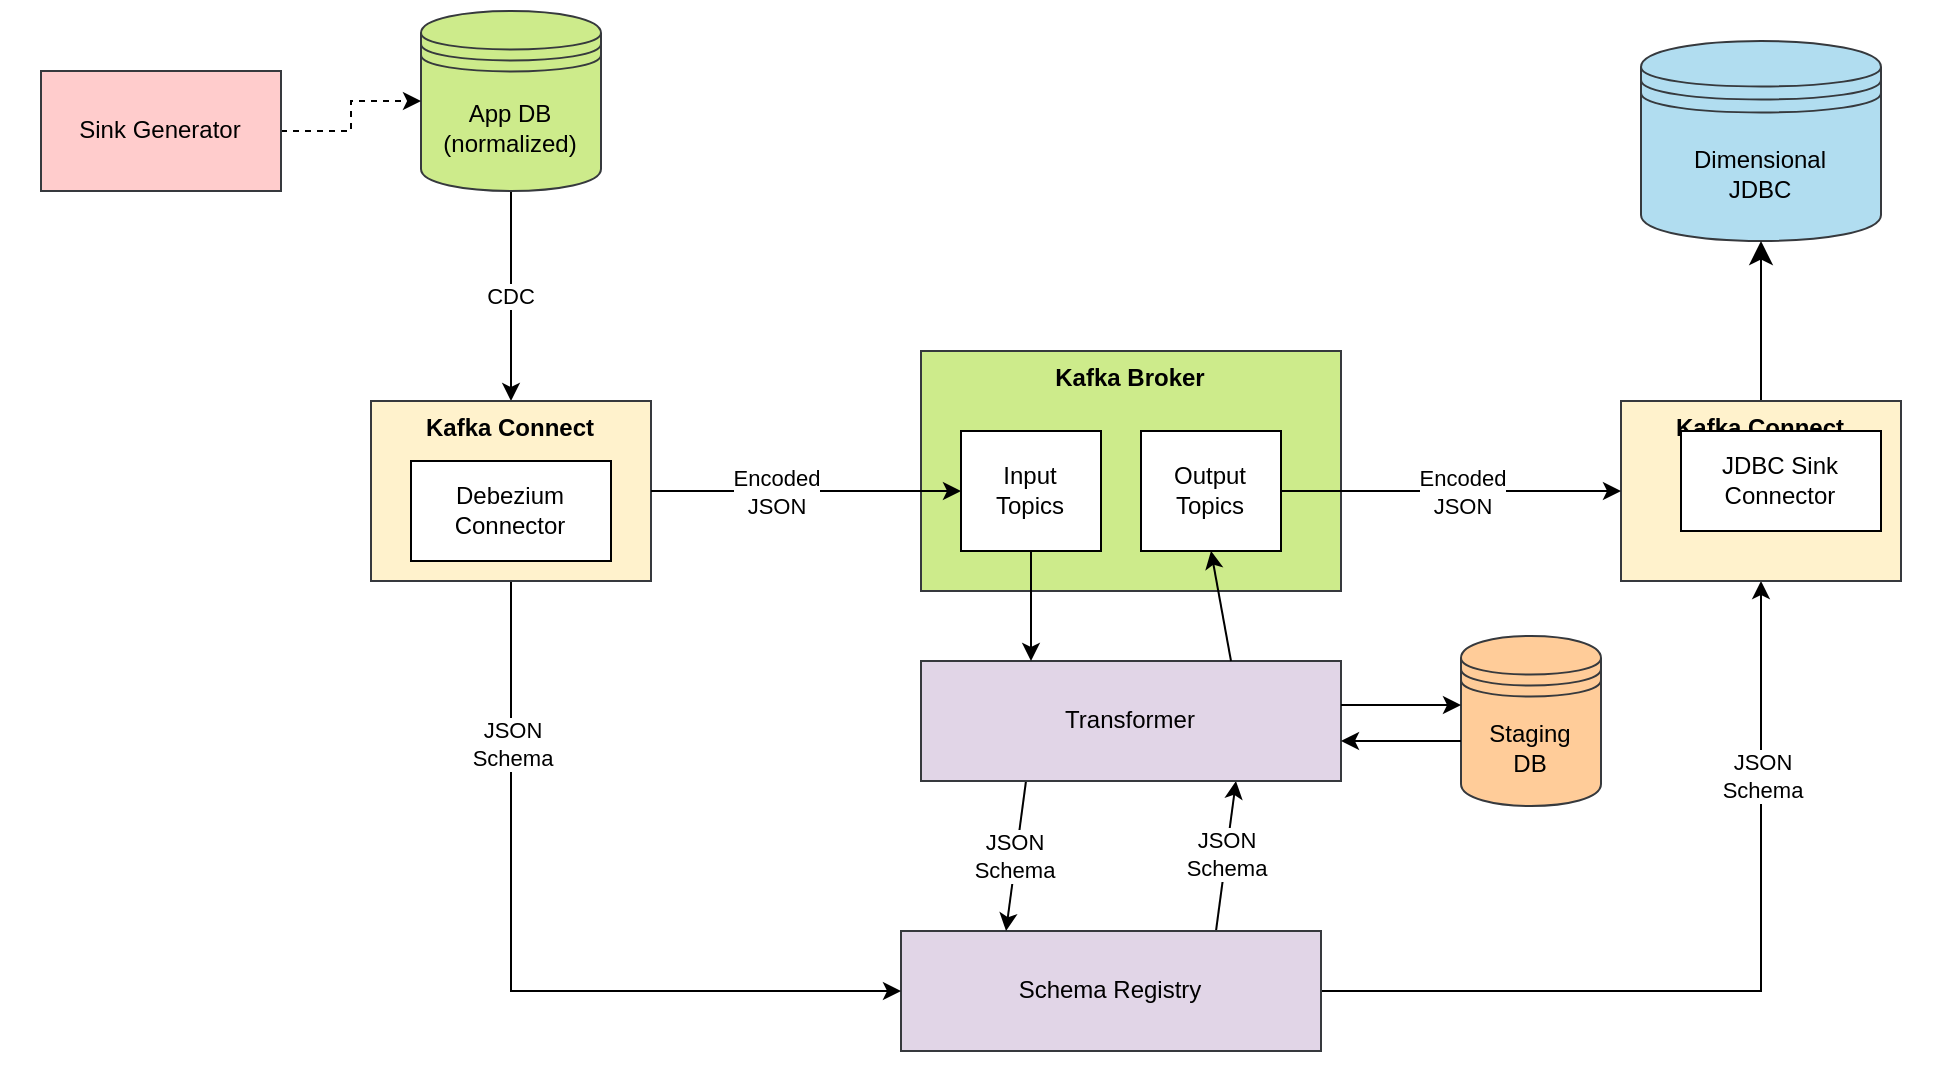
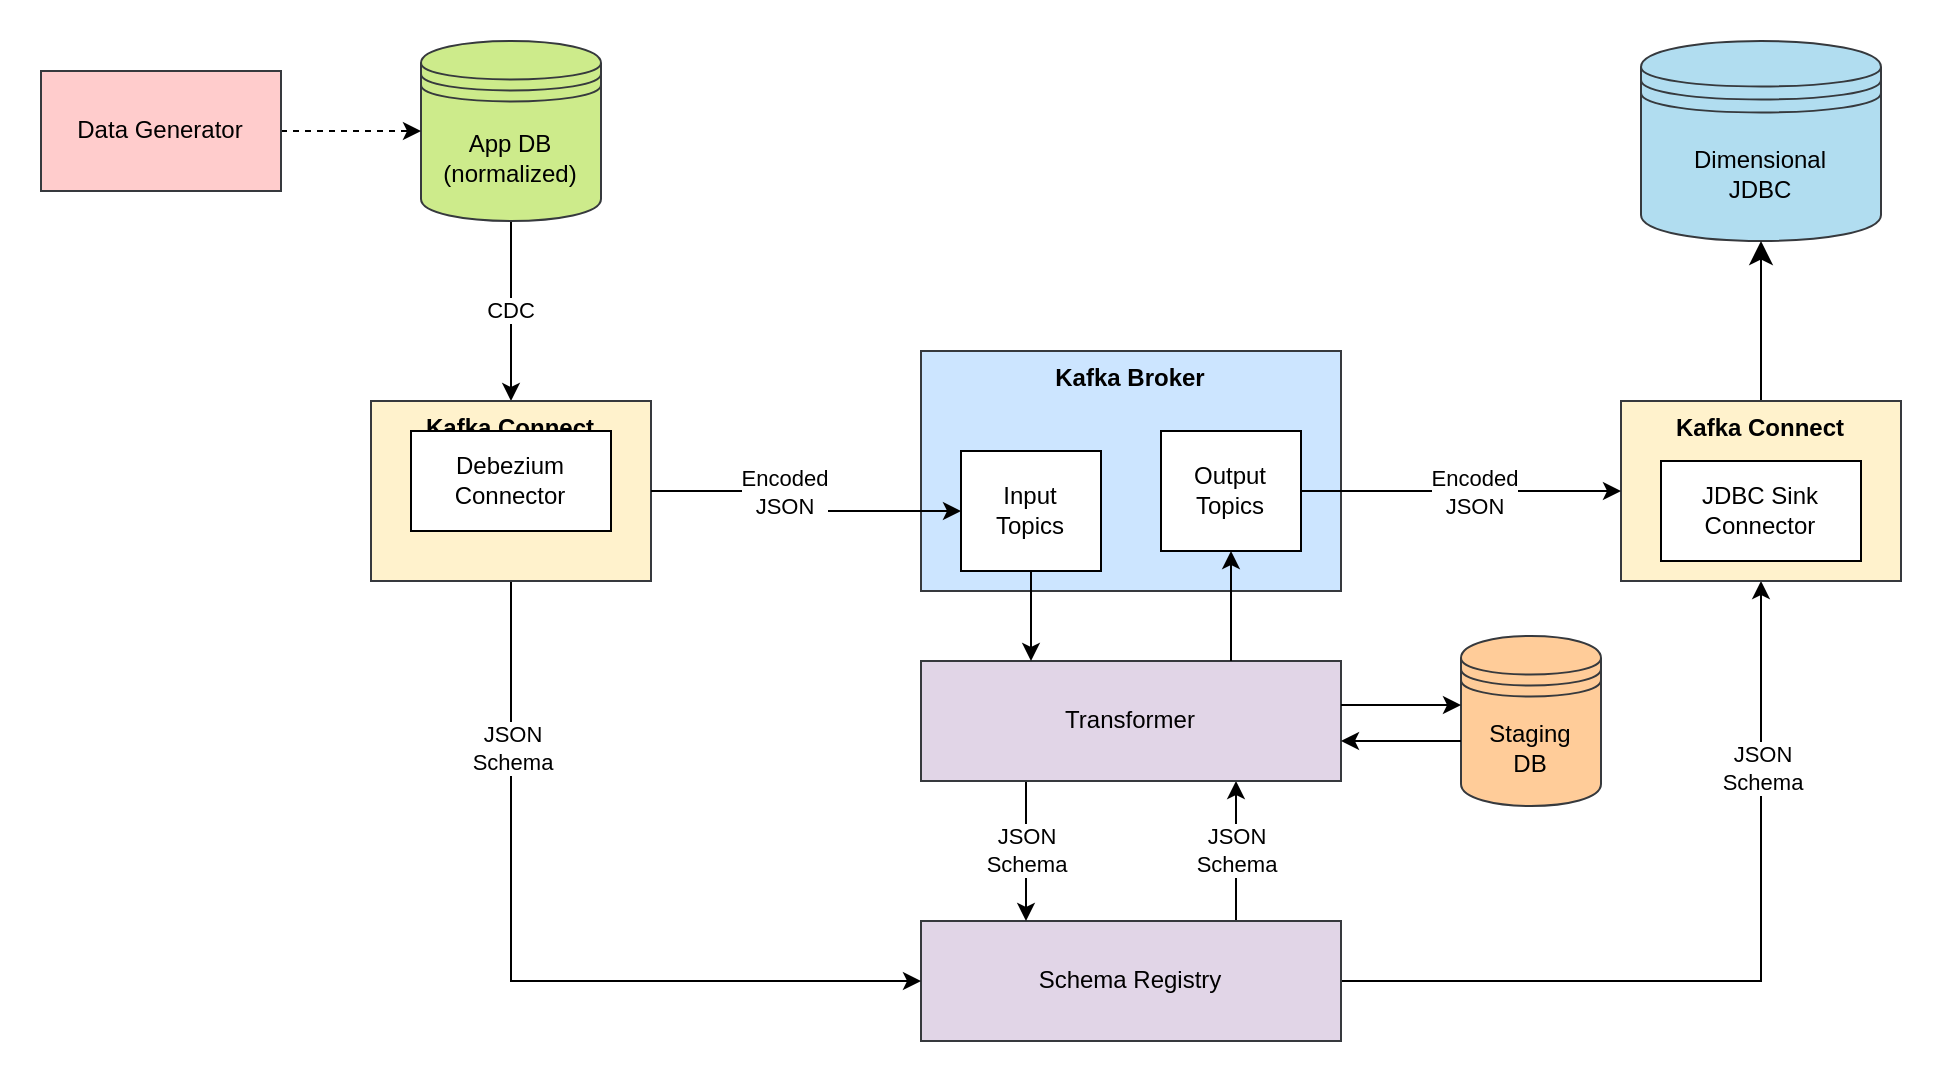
  <mxCell id="0" />
  <mxCell id="1" parent="0" />
  <mxCell id="2" value="CDC" style="edgeStyle=orthogonalEdgeStyle;rounded=0;orthogonalLoop=1;jettySize=auto;html=1;exitX=0.5;exitY=1;exitDx=0;exitDy=0;startArrow=none;startFill=0;" edge="1" parent="1" source="3" target="20"><mxGeometry relative="1" as="geometry" /></mxCell>
- <mxCell id="3" value="App DB&lt;br&gt;(normalized)" style="shape=datastore;whiteSpace=wrap;html=1;fillColor=#cdeb8b;strokeColor=#36393d;" vertex="1" parent="1"><mxGeometry x="210" y="5" width="90" height="90" as="geometry" /></mxCell>
+ <mxCell id="3" value="App DB&lt;br&gt;(normalized)" style="shape=datastore;whiteSpace=wrap;html=1;fillColor=#cdeb8b;strokeColor=#36393d;" vertex="1" parent="1"><mxGeometry x="210" y="20" width="90" height="90" as="geometry" /></mxCell>
  <mxCell id="4" value="Dimensional&lt;br&gt;JDBC" style="shape=datastore;whiteSpace=wrap;html=1;fillColor=#b1ddf0;strokeColor=#36393D;" vertex="1" parent="1"><mxGeometry x="820" y="20" width="120" height="100" as="geometry" /></mxCell>
  <mxCell id="5" value="JSON&lt;br&gt;Schema" style="edgeStyle=none;jumpStyle=line;orthogonalLoop=1;jettySize=auto;html=1;exitX=0.75;exitY=0;exitDx=0;exitDy=0;entryX=0.75;entryY=1;entryDx=0;entryDy=0;startArrow=none;startFill=0;endArrow=classic;endFill=1;" edge="1" parent="1" source="8" target="13"><mxGeometry relative="1" as="geometry" /></mxCell>
  <mxCell id="6" style="edgeStyle=orthogonalEdgeStyle;rounded=0;jumpStyle=line;orthogonalLoop=1;jettySize=auto;html=1;exitX=1;exitY=0.5;exitDx=0;exitDy=0;startArrow=none;startFill=0;endArrow=classic;endFill=1;endSize=6;" edge="1" parent="1" source="8" target="22"><mxGeometry relative="1" as="geometry" /></mxCell>
  <mxCell id="7" value="JSON&lt;br&gt;Schema" style="edgeLabel;html=1;align=center;verticalAlign=middle;resizable=0;points=[];" vertex="1" connectable="0" parent="6"><mxGeometry x="0.545" y="1" relative="1" as="geometry"><mxPoint x="1" as="offset" /></mxGeometry></mxCell>
- <mxCell id="8" value="Schema Registry" style="rounded=0;whiteSpace=wrap;html=1;fillColor=#e1d5e7;strokeColor=#36393D;" vertex="1" parent="1"><mxGeometry x="450" y="465" width="210" height="60" as="geometry" /></mxCell>
+ <mxCell id="8" value="Schema Registry" style="rounded=0;whiteSpace=wrap;html=1;fillColor=#e1d5e7;strokeColor=#36393D;" vertex="1" parent="1"><mxGeometry x="460" y="460" width="210" height="60" as="geometry" /></mxCell>
  <mxCell id="9" style="edgeStyle=orthogonalEdgeStyle;rounded=0;orthogonalLoop=1;jettySize=auto;html=1;exitX=1;exitY=0.5;exitDx=0;exitDy=0;startArrow=none;startFill=0;dashed=1;" edge="1" parent="1" source="10" target="3"><mxGeometry relative="1" as="geometry" /></mxCell>
- <mxCell id="10" value="Sink Generator" style="rounded=0;whiteSpace=wrap;html=1;fillColor=#ffcccc;strokeColor=#36393d;" vertex="1" parent="1"><mxGeometry x="20" y="35" width="120" height="60" as="geometry" /></mxCell>
+ <mxCell id="10" value="Data Generator" style="rounded=0;whiteSpace=wrap;html=1;fillColor=#ffcccc;strokeColor=#36393d;" vertex="1" parent="1"><mxGeometry x="20" y="35" width="120" height="60" as="geometry" /></mxCell>
  <mxCell id="11" value="" style="group;fillColor=#cce5ff;strokeColor=#36393d;container=0;" vertex="1" connectable="0" parent="1"><mxGeometry x="460" y="175" width="210" height="120" as="geometry" /></mxCell>
  <mxCell id="12" value="JSON&lt;br&gt;Schema" style="edgeStyle=none;jumpStyle=line;orthogonalLoop=1;jettySize=auto;html=1;exitX=0.25;exitY=1;exitDx=0;exitDy=0;entryX=0.25;entryY=0;entryDx=0;entryDy=0;startArrow=none;startFill=0;endArrow=classic;endFill=1;" edge="1" parent="1" source="13" target="8"><mxGeometry relative="1" as="geometry" /></mxCell>
  <mxCell id="13" value="Transformer" style="rounded=0;whiteSpace=wrap;html=1;fillColor=#e1d5e7;strokeColor=#36393d;" vertex="1" parent="1"><mxGeometry x="460" y="330" width="210" height="60" as="geometry" /></mxCell>
  <mxCell id="14" value="Staging&lt;br&gt;DB" style="shape=datastore;whiteSpace=wrap;html=1;fillColor=#ffcc99;strokeColor=#36393d;" vertex="1" parent="1"><mxGeometry x="730" y="317.5" width="70" height="85" as="geometry" /></mxCell>
  <mxCell id="15" value="" style="endArrow=classic;html=1;jumpStyle=line;" edge="1" parent="1"><mxGeometry width="50" height="50" relative="1" as="geometry"><mxPoint x="670" y="352" as="sourcePoint" /><mxPoint x="730" y="352" as="targetPoint" /></mxGeometry></mxCell>
  <mxCell id="16" value="" style="endArrow=none;html=1;jumpStyle=line;startArrow=classic;startFill=1;endFill=0;" edge="1" parent="1"><mxGeometry width="50" height="50" relative="1" as="geometry"><mxPoint x="670" y="370" as="sourcePoint" /><mxPoint x="730" y="370" as="targetPoint" /></mxGeometry></mxCell>
  <mxCell id="17" style="edgeStyle=none;jumpStyle=line;orthogonalLoop=1;jettySize=auto;html=1;exitX=0.5;exitY=0;exitDx=0;exitDy=0;entryX=0.5;entryY=1;entryDx=0;entryDy=0;startArrow=none;startFill=0;endArrow=classic;endFill=1;endSize=9;" edge="1" parent="1" source="22" target="4"><mxGeometry relative="1" as="geometry" /></mxCell>
  <mxCell id="18" style="edgeStyle=orthogonalEdgeStyle;jumpStyle=line;orthogonalLoop=1;jettySize=auto;html=1;exitX=0.5;exitY=1;exitDx=0;exitDy=0;entryX=0;entryY=0.5;entryDx=0;entryDy=0;startArrow=none;startFill=0;endArrow=classic;endFill=1;endSize=6;rounded=0;" edge="1" parent="1" source="20" target="8"><mxGeometry relative="1" as="geometry" /></mxCell>
  <mxCell id="19" value="JSON&lt;br&gt;Schema" style="edgeLabel;html=1;align=center;verticalAlign=middle;resizable=0;points=[];" vertex="1" connectable="0" parent="18"><mxGeometry x="-0.104" relative="1" as="geometry"><mxPoint y="-98" as="offset" /></mxGeometry></mxCell>
  <mxCell id="20" value="&lt;b&gt;Kafka Connect&lt;/b&gt;" style="rounded=0;whiteSpace=wrap;html=1;verticalAlign=top;fillColor=#fff2cc;strokeColor=#36393D;" vertex="1" parent="1"><mxGeometry x="185" y="200" width="140" height="90" as="geometry" /></mxCell>
- <mxCell id="21" value="Debezium&lt;br&gt;Connector" style="rounded=0;whiteSpace=wrap;html=1;" vertex="1" parent="1"><mxGeometry x="205" y="230" width="100" height="50" as="geometry" /></mxCell>
+ <mxCell id="21" value="Debezium&lt;br&gt;Connector" style="rounded=0;whiteSpace=wrap;html=1;" vertex="1" parent="1"><mxGeometry x="205" y="215" width="100" height="50" as="geometry" /></mxCell>
  <mxCell id="22" value="&lt;b&gt;Kafka Connect&lt;/b&gt;" style="rounded=0;whiteSpace=wrap;html=1;verticalAlign=top;fillColor=#fff2cc;strokeColor=#36393D;" vertex="1" parent="1"><mxGeometry x="810" y="200" width="140" height="90" as="geometry" /></mxCell>
- <mxCell id="23" value="JDBC Sink&lt;br&gt;Connector" style="rounded=0;whiteSpace=wrap;html=1;" vertex="1" parent="1"><mxGeometry x="840" y="215" width="100" height="50" as="geometry" /></mxCell>
- <mxCell id="24" value="&lt;b&gt;Kafka Broker&lt;/b&gt;" style="rounded=0;whiteSpace=wrap;html=1;verticalAlign=top;fillColor=#cdeb8b;strokeColor=#36393d;" vertex="1" parent="1"><mxGeometry x="460" y="175" width="210" height="120" as="geometry" /></mxCell>
- <mxCell id="25" value="Input&lt;br&gt;Topics" style="rounded=0;whiteSpace=wrap;html=1;" vertex="1" parent="1"><mxGeometry x="480" y="215" width="70" height="60" as="geometry" /></mxCell>
- <mxCell id="26" value="Output Topics" style="rounded=0;whiteSpace=wrap;html=1;" vertex="1" parent="1"><mxGeometry x="570" y="215" width="70" height="60" as="geometry" /></mxCell>
+ <mxCell id="23" value="JDBC Sink&lt;br&gt;Connector" style="rounded=0;whiteSpace=wrap;html=1;" vertex="1" parent="1"><mxGeometry x="830" y="230" width="100" height="50" as="geometry" /></mxCell>
+ <mxCell id="24" value="&lt;b&gt;Kafka Broker&lt;/b&gt;" style="rounded=0;whiteSpace=wrap;html=1;verticalAlign=top;fillColor=#cce5ff;strokeColor=#36393d;" vertex="1" parent="1"><mxGeometry x="460" y="175" width="210" height="120" as="geometry" /></mxCell>
+ <mxCell id="25" value="Input&lt;br&gt;Topics" style="rounded=0;whiteSpace=wrap;html=1;" vertex="1" parent="1"><mxGeometry x="480" y="225" width="70" height="60" as="geometry" /></mxCell>
+ <mxCell id="26" value="Output Topics" style="rounded=0;whiteSpace=wrap;html=1;" vertex="1" parent="1"><mxGeometry x="580" y="215" width="70" height="60" as="geometry" /></mxCell>
  <mxCell id="27" style="orthogonalLoop=1;jettySize=auto;html=1;exitX=0.5;exitY=1;exitDx=0;exitDy=0;startArrow=none;startFill=0;" edge="1" parent="1" source="25"><mxGeometry relative="1" as="geometry"><mxPoint x="515" y="330" as="targetPoint" /></mxGeometry></mxCell>
  <mxCell id="28" style="orthogonalLoop=1;jettySize=auto;html=1;entryX=0.5;entryY=1;entryDx=0;entryDy=0;startArrow=none;startFill=0;jumpStyle=sharp;" edge="1" parent="1" target="26"><mxGeometry relative="1" as="geometry"><mxPoint x="615" y="330" as="sourcePoint" /></mxGeometry></mxCell>
  <mxCell id="29" style="edgeStyle=orthogonalEdgeStyle;rounded=0;orthogonalLoop=1;jettySize=auto;html=1;exitX=1;exitY=0.5;exitDx=0;exitDy=0;entryX=0;entryY=0.5;entryDx=0;entryDy=0;startArrow=none;startFill=0;" edge="1" parent="1" source="26" target="22"><mxGeometry relative="1" as="geometry" /></mxCell>
  <mxCell id="30" value="Encoded&lt;br&gt;JSON" style="edgeLabel;html=1;align=center;verticalAlign=middle;resizable=0;points=[];" vertex="1" connectable="0" parent="29"><mxGeometry x="-0.102" relative="1" as="geometry"><mxPoint x="14" as="offset" /></mxGeometry></mxCell>
  <mxCell id="31" style="edgeStyle=orthogonalEdgeStyle;rounded=0;orthogonalLoop=1;jettySize=auto;html=1;exitX=1;exitY=0.5;exitDx=0;exitDy=0;startArrow=none;startFill=0;" edge="1" parent="1" source="20" target="25"><mxGeometry relative="1" as="geometry" /></mxCell>
  <mxCell id="32" value="Encoded&lt;br&gt;JSON" style="edgeLabel;html=1;align=center;verticalAlign=middle;resizable=0;points=[];" vertex="1" connectable="0" parent="31"><mxGeometry x="-0.194" relative="1" as="geometry"><mxPoint as="offset" /></mxGeometry></mxCell>
